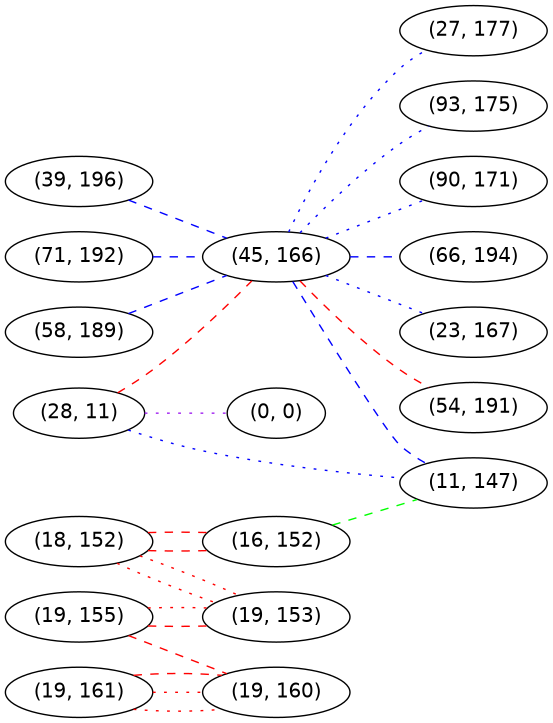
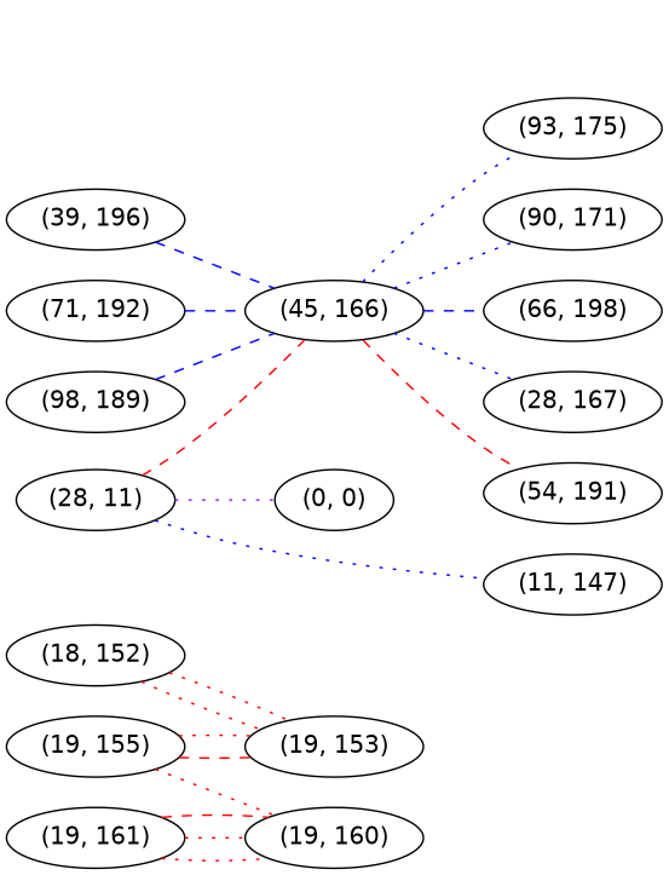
  graph {
    fontname="DejaVu Sans"
    rankdir=LR
    node [fontname="DejaVu Sans"]
    edge [color=red fontname="DejaVu Sans" style=dashed weight=3]
    "(39, 196)"
    "(45, 166)"
    "(11, 147)"
    "(93, 175)"
    "(90, 171)"
-   "(66, 194)"
-   "(28, 167)" [label="(23, 167)"]
+   "(66, 194)" [label="(66, 198)"]
+   "(28, 167)"
    "(54, 191)"
-   "(27, 177)"
    "(19, 161)"
    "(19, 160)"
    "(71, 192)"
    "(28, 11)"
    "(0, 0)"
    "(18, 152)"
    "(19, 153)"
-   "(16, 152)"
-   "(58, 189)"
+   "(58, 189)" [label="(98, 189)"]
    "(19, 155)"
    "(39, 196)" -- "(45, 166)" [color=blue]
-   "(45, 166)" -- "(11, 147)" [color=blue]
    "(45, 166)" -- "(93, 175)" [color=blue style=dotted]
    "(45, 166)" -- "(90, 171)" [color=blue style=dotted]
    "(45, 166)" -- "(66, 194)" [color=blue]
    "(45, 166)" -- "(28, 167)" [color=blue style=dotted]
    "(45, 166)" -- "(54, 191)"
-   "(45, 166)" -- "(27, 177)" [color=blue style=dotted]
    "(19, 161)" -- "(19, 160)" [style=dotted weight=1]
    "(19, 161)" -- "(19, 160)" [style=dotted weight=1]
    "(19, 161)" -- "(19, 160)" [weight=1]
    "(71, 192)" -- "(45, 166)" [color=blue]
    "(28, 11)" -- "(45, 166)" [weight=1]
    "(28, 11)" -- "(11, 147)" [color=blue style=dotted]
    "(28, 11)" -- "(0, 0)" [color=purple style=dotted weight=4]
    "(18, 152)" -- "(19, 153)" [style=dotted weight=1]
    "(18, 152)" -- "(19, 153)" [style=dotted weight=1]
-   "(18, 152)" -- "(16, 152)" [weight=1]
-   "(18, 152)" -- "(16, 152)" [weight=1]
-   "(16, 152)" -- "(11, 147)" [color=green weight=2]
    "(58, 189)" -- "(45, 166)" [color=blue]
-   "(19, 155)" -- "(19, 160)" [weight=1]
+   "(19, 155)" -- "(19, 160)" [style=dotted weight=1]
    "(19, 155)" -- "(19, 153)" [weight=1]
    "(19, 155)" -- "(19, 153)" [style=dotted weight=1]
  }
